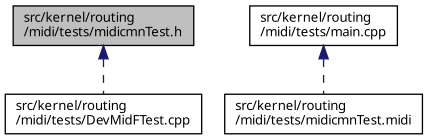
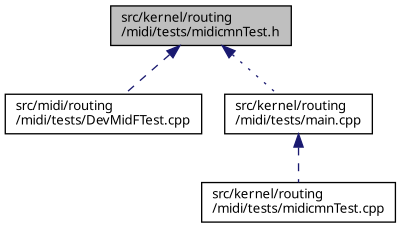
  digraph {
    node [color=black fillcolor=white fontname=Sans fontsize=10 shape=record style=filled]
    edge [color=midnightblue dir=back fontname=Sans fontsize=10 labelfontname=Sans labelfontsize=10 style=dashed]
    n1 [fillcolor=grey75 fontcolor=black height=0.2 label="src/kernel/routing\l/midi/tests/midicmnTest.h" width=0.4]
-   n2 [height=0.2 label="src/kernel/routing\l/midi/tests/DevMidFTest.cpp" width=0.4]
+   n2 [height=0.2 label="src/midi/routing\l/midi/tests/DevMidFTest.cpp" width=0.4]
    n3 [height=0.2 label="src/kernel/routing\l/midi/tests/main.cpp" width=0.4]
-   n4 [height=0.2 label="src/kernel/routing\l/midi/tests/midicmnTest.midi" width=0.4]
+   n4 [height=0.2 label="src/kernel/routing\l/midi/tests/midicmnTest.cpp" width=0.4]
    n1 -> n2
+   n1 -> n3 [style=dotted]
    n3 -> n4
  }
